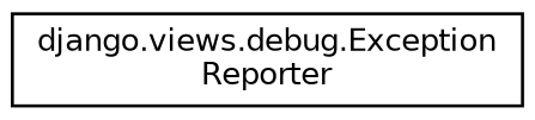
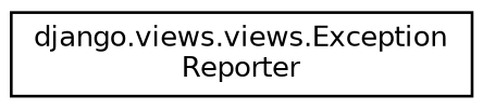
  digraph {
    rankdir=LR
-   n1 [color=black fillcolor=white fontname=Helvetica fontsize=10 height=0.2 label="django.views.debug.Exception\lReporter" shape=record style=filled width=0.4]
+   n1 [color=black fillcolor=white fontname=Helvetica fontsize=10 height=0.2 label="django.views.views.Exception\lReporter" shape=record style=filled width=0.4]
  }
